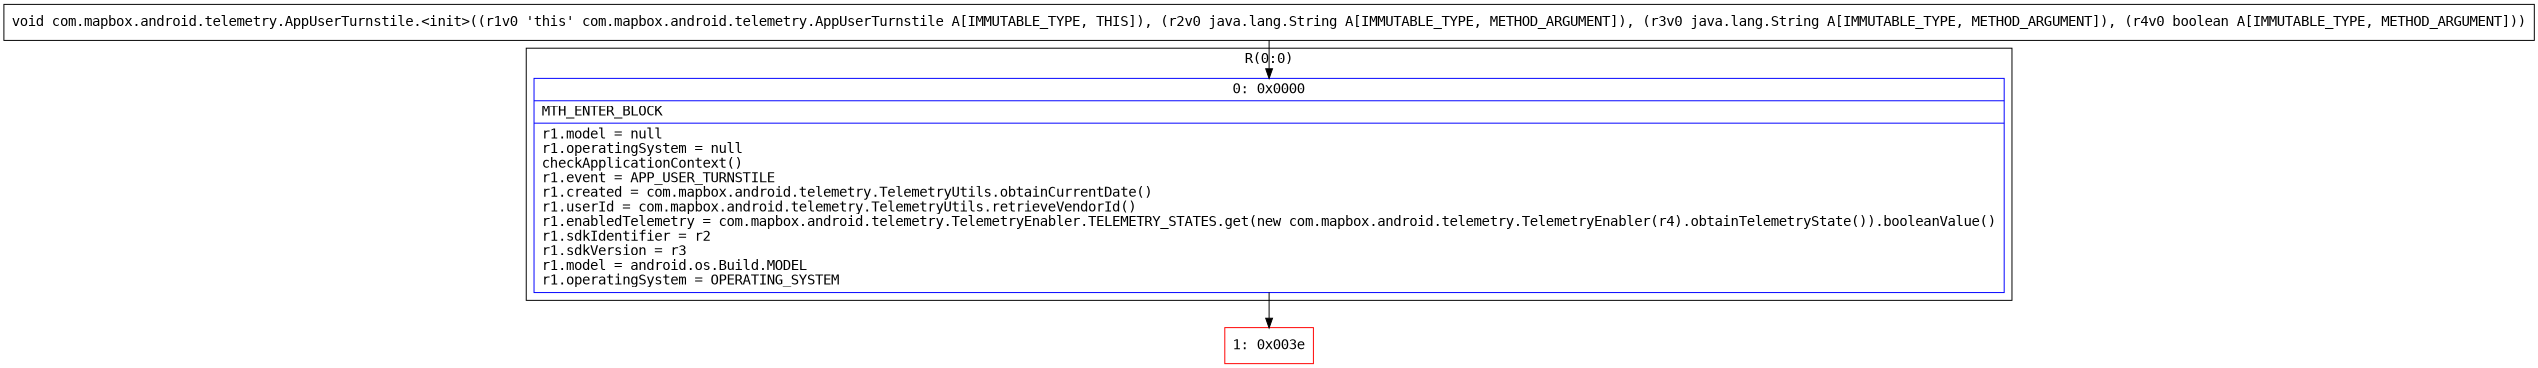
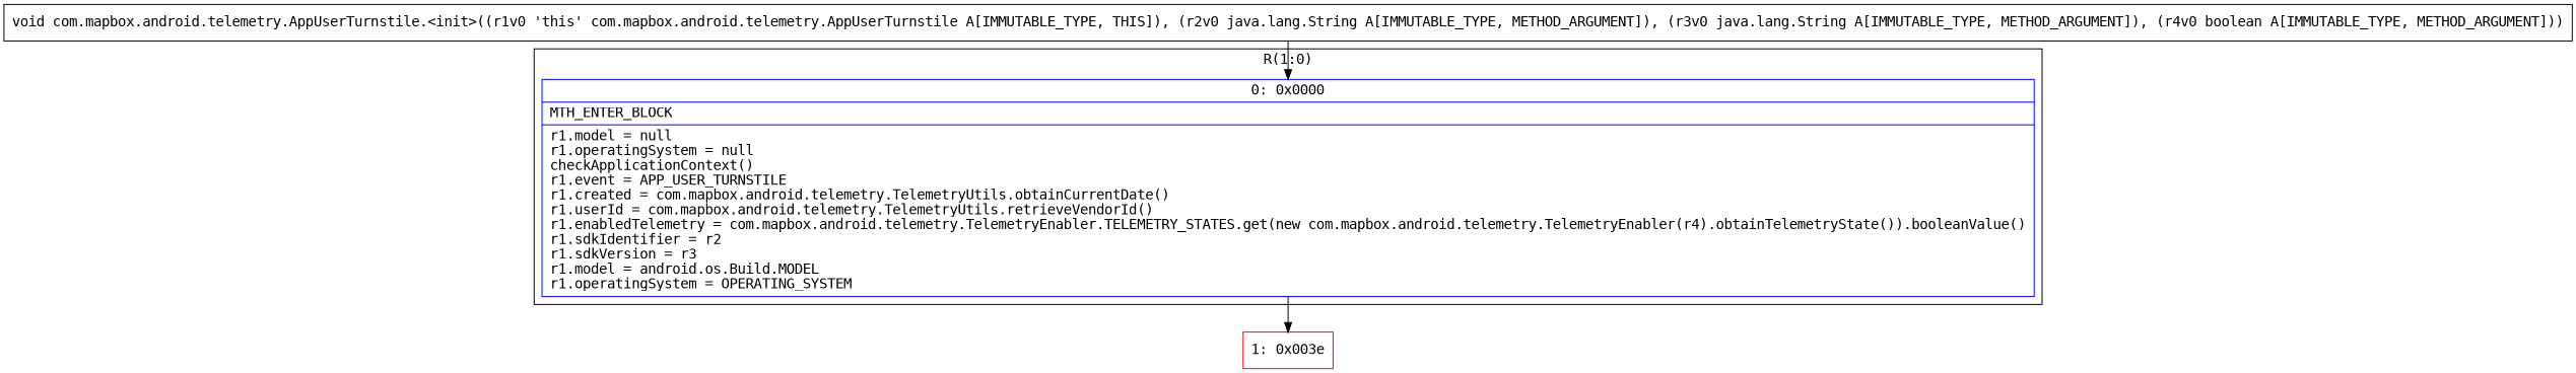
  digraph {
    fontname="DejaVu Sans Mono"
    node [shape=record fontname="DejaVu Sans Mono"]
    edge [fontname="DejaVu Sans Mono"]
    n1 [color=blue label="{0\:\ 0x0000|MTH_ENTER_BLOCK\l|r1.model = null\lr1.operatingSystem = null\lcheckApplicationContext()\lr1.event = APP_USER_TURNSTILE\lr1.created = com.mapbox.android.telemetry.TelemetryUtils.obtainCurrentDate()\lr1.userId = com.mapbox.android.telemetry.TelemetryUtils.retrieveVendorId()\lr1.enabledTelemetry = com.mapbox.android.telemetry.TelemetryEnabler.TELEMETRY_STATES.get(new com.mapbox.android.telemetry.TelemetryEnabler(r4).obtainTelemetryState()).booleanValue()\lr1.sdkIdentifier = r2\lr1.sdkVersion = r3\lr1.model = android.os.Build.MODEL\lr1.operatingSystem = OPERATING_SYSTEM\l}"]
    n2 [color=red label="{1\:\ 0x003e}"]
    n3 [label="{void com.mapbox.android.telemetry.AppUserTurnstile.\<init\>((r1v0 'this' com.mapbox.android.telemetry.AppUserTurnstile A[IMMUTABLE_TYPE, THIS]), (r2v0 java.lang.String A[IMMUTABLE_TYPE, METHOD_ARGUMENT]), (r3v0 java.lang.String A[IMMUTABLE_TYPE, METHOD_ARGUMENT]), (r4v0 boolean A[IMMUTABLE_TYPE, METHOD_ARGUMENT])) }"]
    subgraph cluster_1 {
-     label="R(0:0)"
+     label="R(1:0)"
      n1
    }
    n1 -> n2
    n3 -> n1
  }
